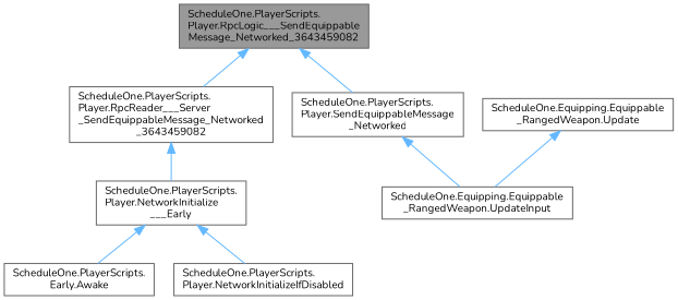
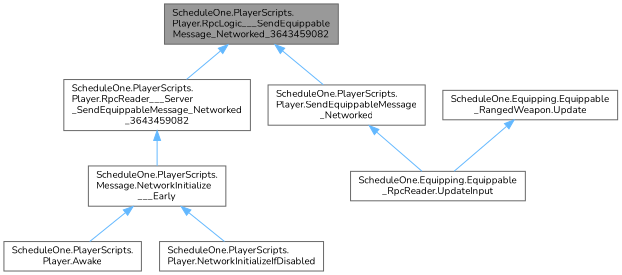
  digraph {
    fontname=Nunito
    rankdir=TB
    node [color=grey40 fillcolor=white fontname=Nunito fontsize=10 shape=box style=filled]
    edge [color=steelblue1 dir=back fontname=Nunito fontsize=10 labelfontname=Helvetica labelfontsize=10 style=solid]
    n1 [color=gray40 fillcolor=grey60 fontcolor=black height=0.2 label="ScheduleOne.PlayerScripts.\lPlayer.RpcLogic___SendEquippable\lMessage_Networked_3643459082" width=0.4]
    n2 [height=0.2 label="ScheduleOne.PlayerScripts.\lPlayer.RpcReader___Server\l_SendEquippableMessage_Networked\l_3643459082" width=0.4]
    n3 [height=0.2 label="ScheduleOne.PlayerScripts.\lPlayer.SendEquippableMessage\l_Networked" width=0.4]
-   n4 [height=0.2 label="ScheduleOne.PlayerScripts.\lPlayer.NetworkInitialize\l___Early" width=0.4]
-   n5 [height=0.2 label="ScheduleOne.Equipping.Equippable\l_RangedWeapon.UpdateInput" width=0.4]
-   n6 [height=0.2 label="ScheduleOne.PlayerScripts.\lEarly.Awake" width=0.4]
+   n4 [height=0.2 label="ScheduleOne.PlayerScripts.\lMessage.NetworkInitialize\l___Early" width=0.4]
+   n5 [height=0.2 label="ScheduleOne.Equipping.Equippable\l_RpcReader.UpdateInput" width=0.4]
+   n6 [height=0.2 label="ScheduleOne.PlayerScripts.\lPlayer.Awake" width=0.4]
    n7 [height=0.2 label="ScheduleOne.PlayerScripts.\lPlayer.NetworkInitializeIfDisabled" width=0.4]
    n8 [height=0.2 label="ScheduleOne.Equipping.Equippable\l_RangedWeapon.Update" width=0.4]
    n1 -> n2
    n1 -> n3
    n2 -> n4
    n3 -> n5
    n4 -> n6
    n4 -> n7
    n8 -> n5
  }
